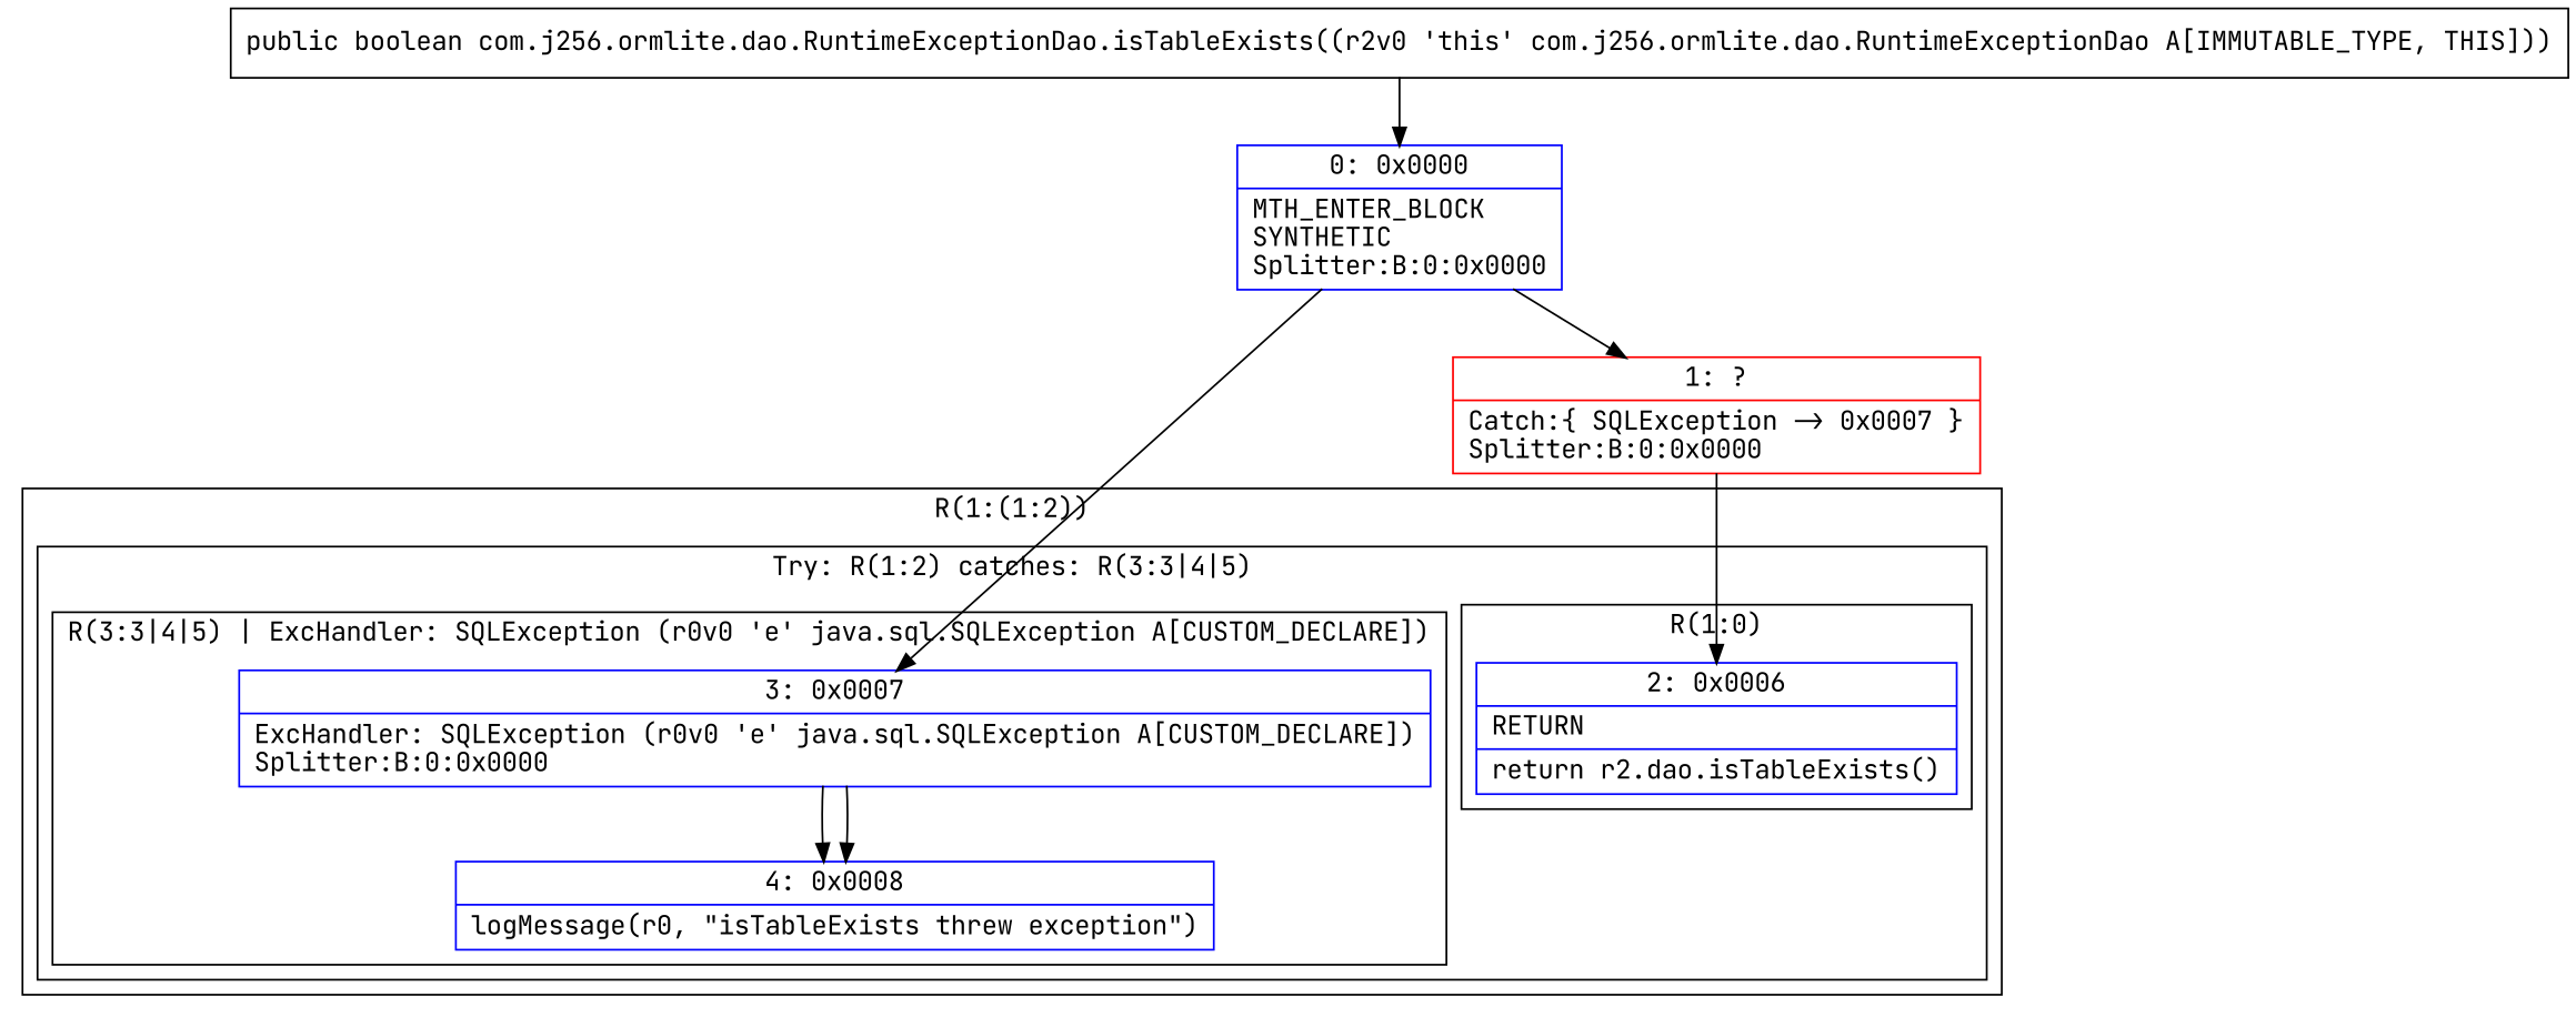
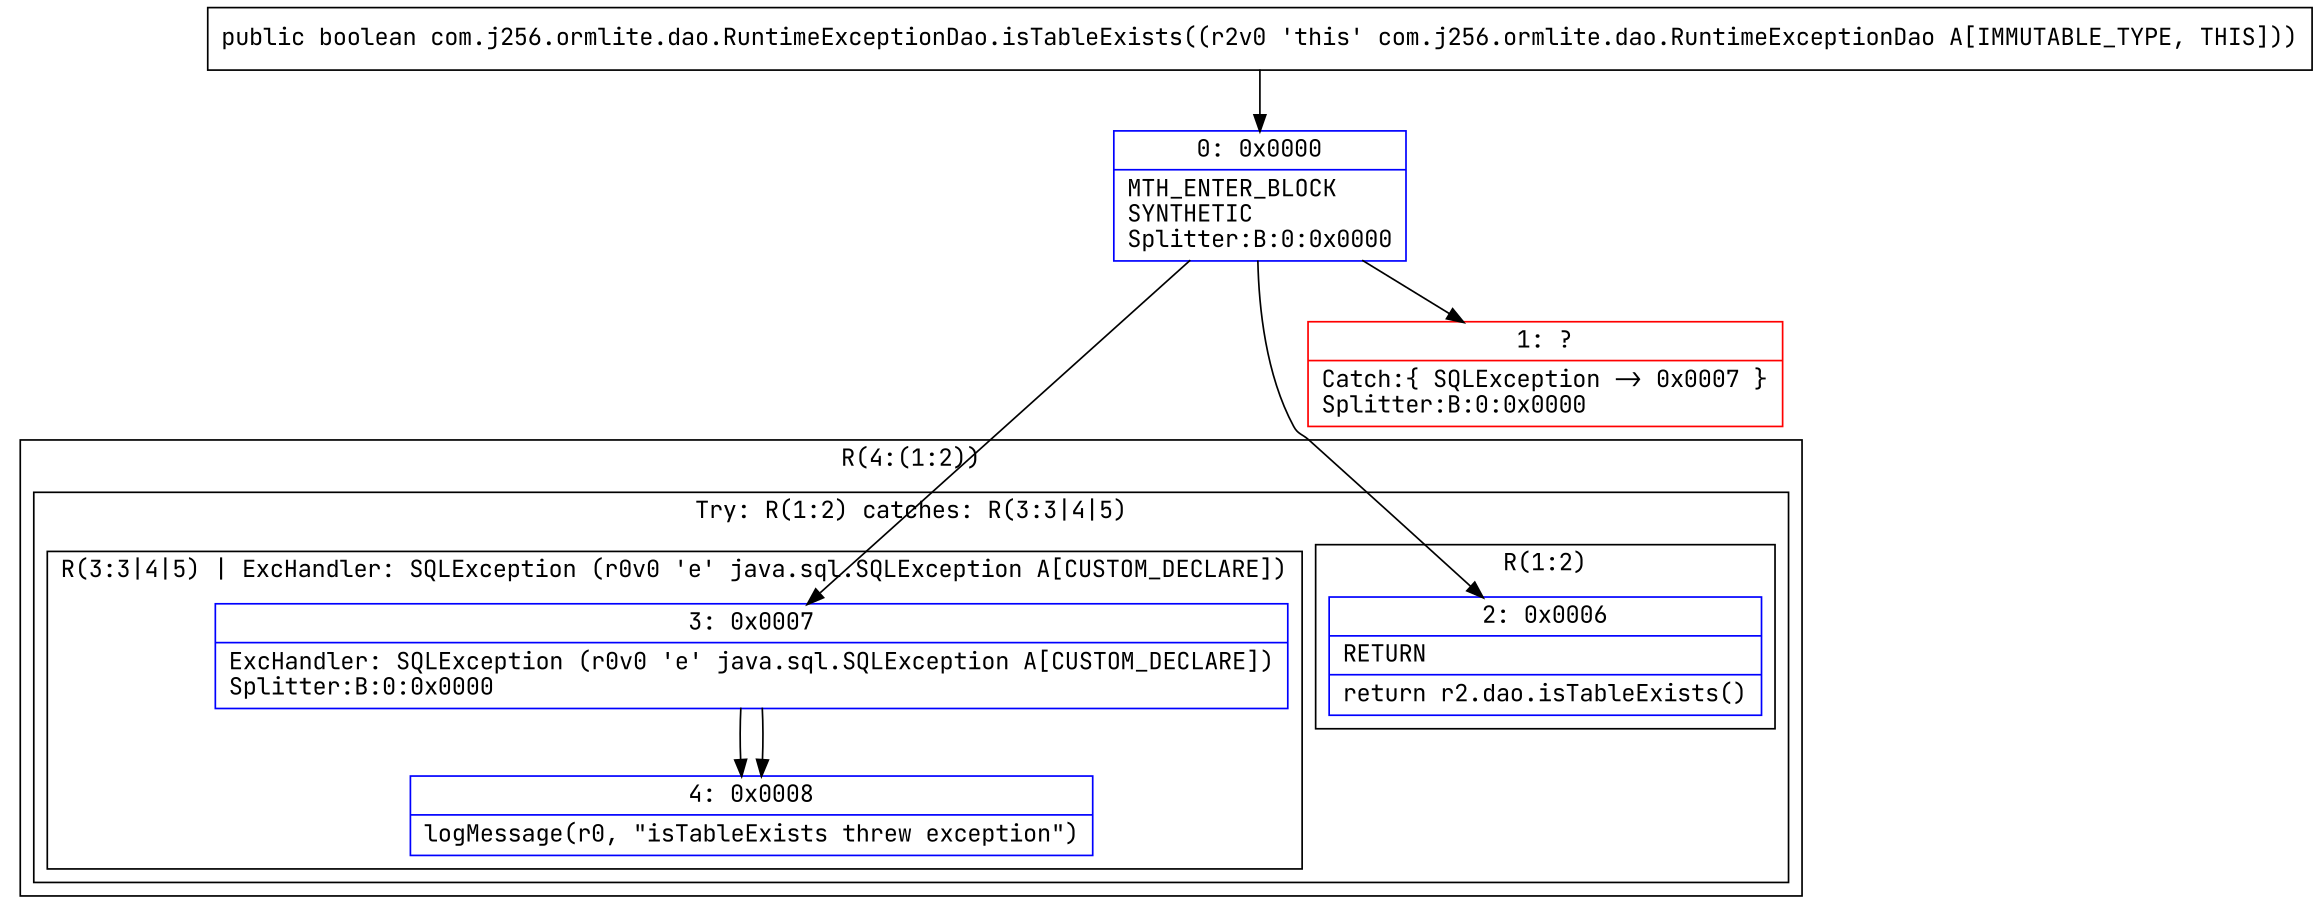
  digraph {
    fontname="JetBrains Mono"
    node [color=blue fontname="JetBrains Mono" shape=record]
    edge [fontname="JetBrains Mono"]
    n1 [label="{2\:\ 0x0006|RETURN\l|return r2.dao.isTableExists()\l}"]
    n2 [label="{3\:\ 0x0007|ExcHandler: SQLException (r0v0 'e' java.sql.SQLException A[CUSTOM_DECLARE])\lSplitter:B:0:0x0000\l}"]
    n3 [label="{4\:\ 0x0008|logMessage(r0, \"isTableExists threw exception\")\l}"]
    n4 [label="{0\:\ 0x0000|MTH_ENTER_BLOCK\lSYNTHETIC\lSplitter:B:0:0x0000\l}"]
    n5 [color=red label="{1\:\ ?|Catch:\{ SQLException \-\> 0x0007 \}\lSplitter:B:0:0x0000\l}"]
    n6 [label="{public boolean com.j256.ormlite.dao.RuntimeExceptionDao.isTableExists((r2v0 'this' com.j256.ormlite.dao.RuntimeExceptionDao A[IMMUTABLE_TYPE, THIS])) }" color=""]
    subgraph cluster_1 {
-     label="R(1:(1:2))"
+     label="R(4:(1:2))"
      subgraph cluster_2 {
        label="Try: R(1:2) catches: R(3:3|4|5)"
        subgraph cluster_3 {
-         label="R(1:0)"
+         label="R(1:2)"
          n1
        }
        subgraph cluster_4 {
          label="R(3:3|4|5) | ExcHandler: SQLException (r0v0 'e' java.sql.SQLException A[CUSTOM_DECLARE])\l"
          n2
          n3
        }
      }
    }
    subgraph cluster_5 {
      label="R(3:3|4|5) | ExcHandler: SQLException (r0v0 'e' java.sql.SQLException A[CUSTOM_DECLARE])\l"
    }
    n2 -> n3
    n2 -> n3
    n4 -> n2
    n4 -> n5
-   n5 -> n1
+   n4 -> n1
    n6 -> n4
  }
